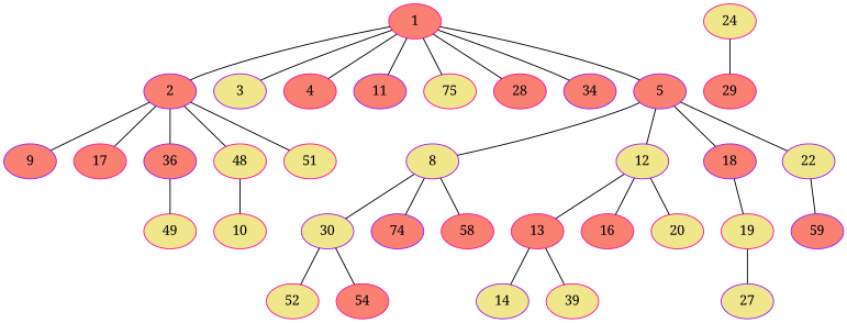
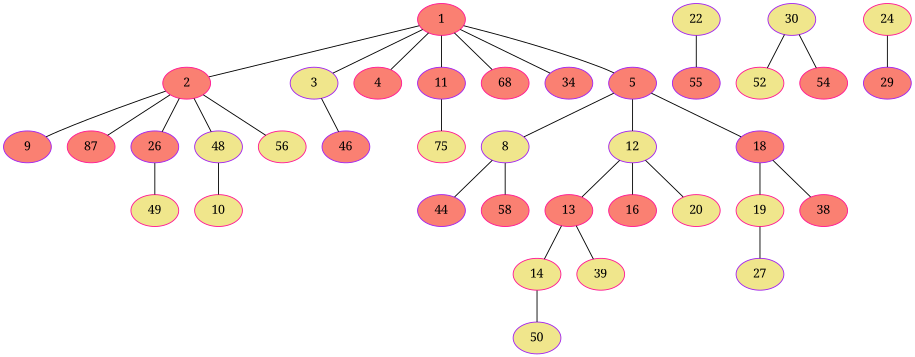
  graph {
    fontname="Noto Serif"
    node [color=deeppink fillcolor=salmon fontname="Noto Serif" style=filled]
    edge [fontname="Noto Serif"]
    1 [super="+6"]
-   2 [color=purple super="+7"]
+   2 [super="+7"]
    3 [color=purple fillcolor=khaki super="+21"]
    4 [super="+39"]
    11 [color=purple]
    n6 [fillcolor=khaki label=75]
-   28
+   28 [label=68]
    34 [color=purple super="+41"]
    5 [color=purple super="+40"]
    9 [color=purple]
-   17 [super="+35"]
-   26 [color=purple super="+37" label=36]
-   48 [fillcolor=khaki]
-   51 [fillcolor=khaki]
+   17 [super="+35" label=87]
+   26 [color=purple super="+37"]
+   48 [color=purple fillcolor=khaki]
+   51 [fillcolor=khaki label=56]
+   46 [color=purple]
    10 [fillcolor=khaki super="+43"]
    49 [fillcolor=khaki]
    8 [color=purple fillcolor=khaki super="+55"]
    12 [color=purple fillcolor=khaki super="+36"]
    18 [color=purple super="+23"]
    22 [color=purple fillcolor=khaki super="+47"]
    30 [color=purple fillcolor=khaki super="+45"]
-   44 [color=purple label=74]
+   44 [color=purple]
    58
    13 [super="+15"]
    16 [super="+33"]
    20 [fillcolor=khaki super="+42"]
    19 [fillcolor=khaki]
-   59 [color=purple]
+   38
+   59 [color=purple label=55]
    52 [fillcolor=khaki super="+53"]
    54
-   14 [color=purple fillcolor=khaki super="+57"]
+   14 [fillcolor=khaki super="+57"]
    n34 [fillcolor=khaki label=39]
+   50 [color=purple fillcolor=khaki]
    27 [color=purple fillcolor=khaki super="+31"]
    24 [fillcolor=khaki super="+56"]
-   29
+   29 [color=purple]
    1 -- 2
    1 -- 3
    1 -- 4
    1 -- 11
-   1 -- n6
+   11 -- n6
    1 -- 28
    1 -- 34
    1 -- 5
    2 -- 9
    2 -- 17
    2 -- 26
    2 -- 48
    2 -- 51
+   3 -- 46
    5 -- 8
    5 -- 12
    5 -- 18
-   5 -- 22
    26 -- 49
    48 -- 10
-   8 -- 30
    8 -- 44
    8 -- 58
    12 -- 13
    12 -- 16
    12 -- 20
    18 -- 19
+   18 -- 38
    22 -- 59
    30 -- 52
    30 -- 54
    13 -- 14
    13 -- n34
    19 -- 27
+   14 -- 50
    24 -- 29
  }
